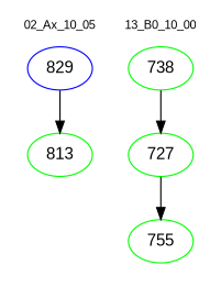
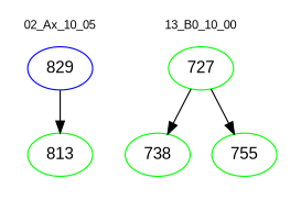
  digraph {
    fontname="Liberation Sans"
    node [color=green fontname="Liberation Sans"]
    edge [color=black fontname="Liberation Sans"]
    n1 [color=blue label=829]
    n2 [label=813]
    n3 [label=738]
    n4 [label=727]
    n5 [label=755]
    subgraph cluster_1 {
      color=white
      fontsize=10
      label="02_Ax_10_05"
      n1
      n2
    }
    subgraph cluster_2 {
      color=white
      fontsize=10
      label="13_B0_10_00"
      n3
      n4
      n5
    }
    n1 -> n2
-   n3 -> n4
+   n4 -> n3
    n4 -> n5
  }
